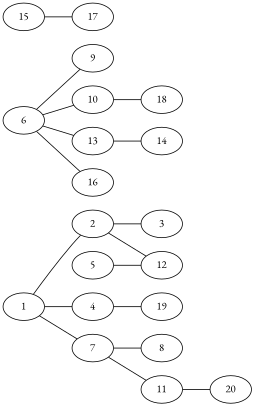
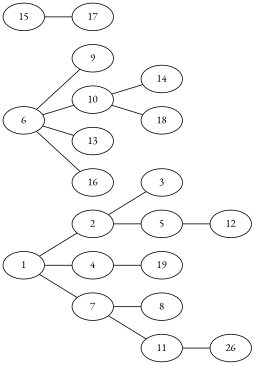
  graph {
    fontname="EB Garamond"
    rankdir=LR
    node [fontname="EB Garamond"]
    edge [fontname="EB Garamond"]
    1
    2
    4
    7
    3
    5
    19
    8
    11
    12
    6
    9
    10
    13
    16
-   20
+   20 [label=26]
    14
    18
    15
    17
    1 -- 2
    1 -- 4
    1 -- 7
    2 -- 3
-   2 -- 12
+   2 -- 5
    4 -- 19
    7 -- 8
    7 -- 11
    5 -- 12
    11 -- 20
    6 -- 9
    6 -- 10
    6 -- 13
    6 -- 16
-   13 -- 14
+   10 -- 14
    10 -- 18
    15 -- 17
  }
